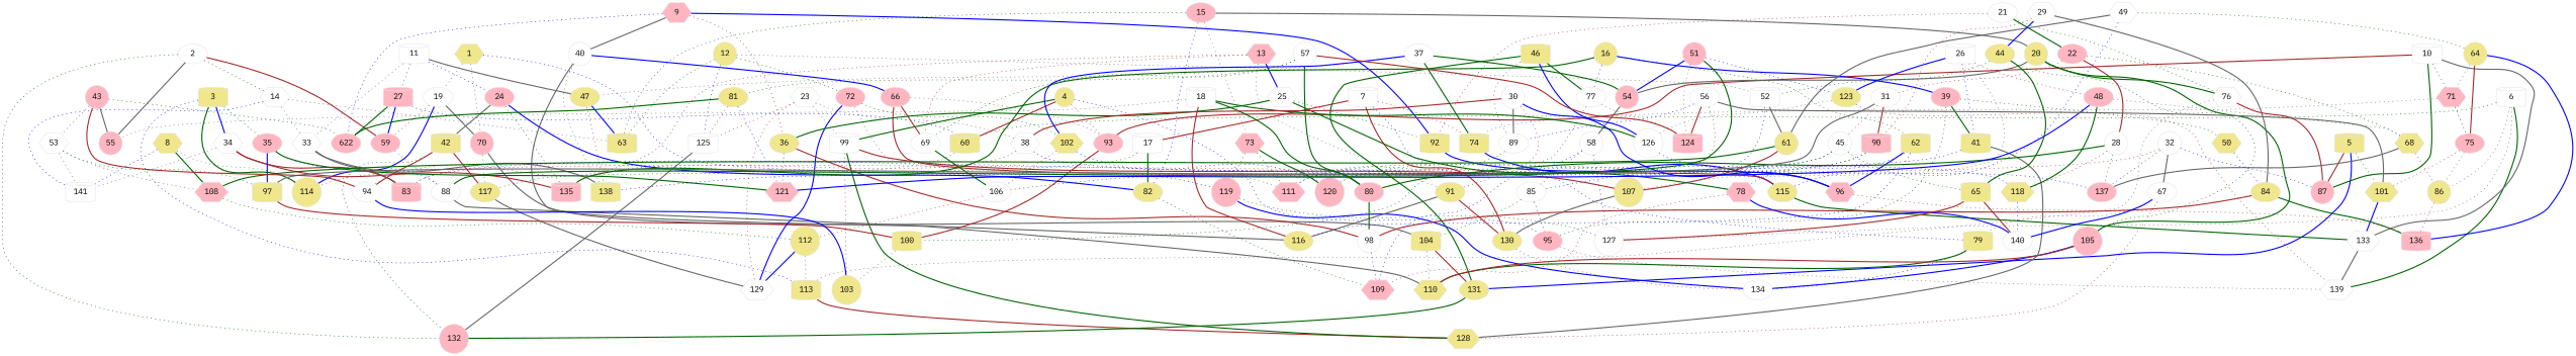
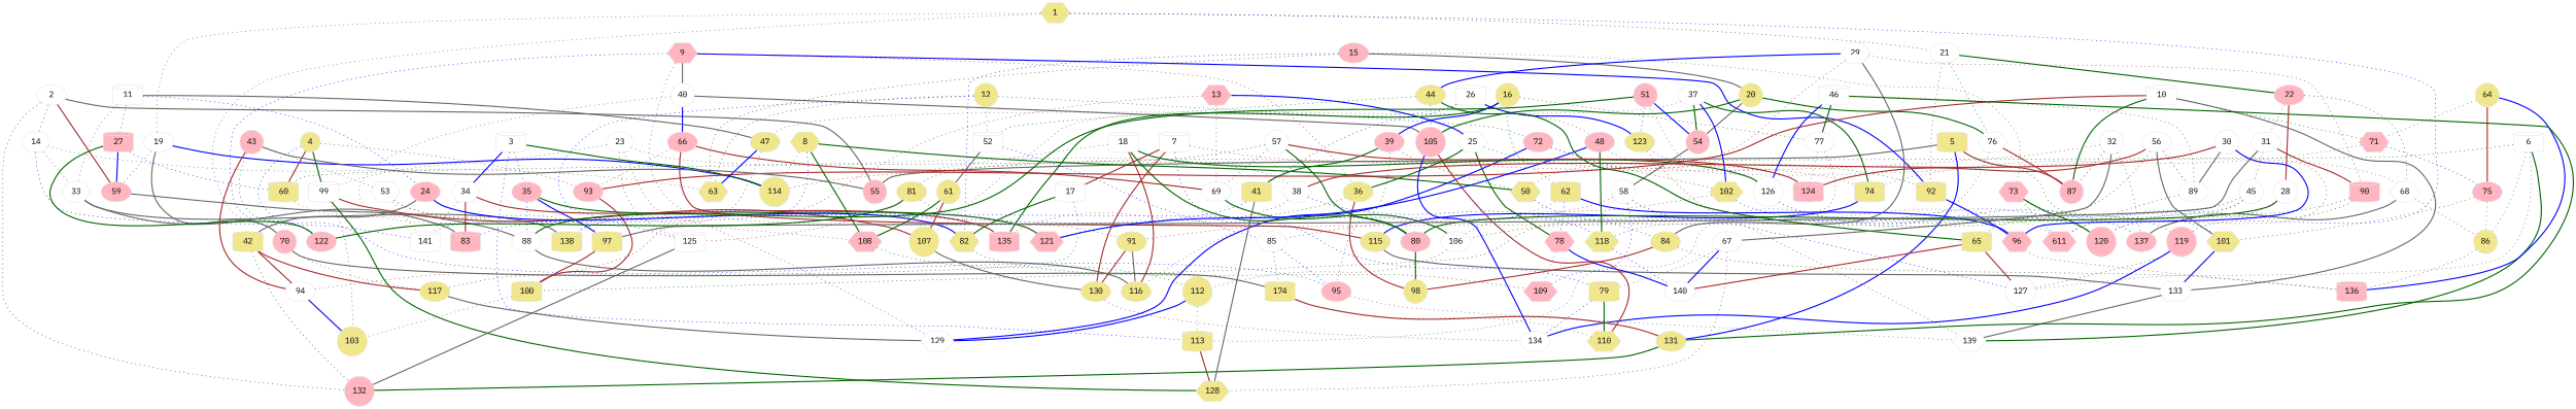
  graph {
    fontname="IBM Plex Mono"
    node [color=gray90 fillcolor=white fontname="IBM Plex Mono" shape=ellipse style=filled]
    edge [color=darkgreen fontname="IBM Plex Mono" style=dotted]
    1 [fillcolor=khaki shape=hexagon]
    19
    21
    70 [fillcolor=lightpink shape=circle]
    119 [fillcolor=lightpink shape=circle]
    59 [fillcolor=lightpink]
    114 [fillcolor=khaki shape=circle]
    92 [fillcolor=khaki shape=cylinder]
    76 [shape=hexagon]
    22 [fillcolor=lightpink]
    117 [fillcolor=khaki]
-   104 [fillcolor=khaki shape=cylinder]
+   104 [fillcolor=khaki shape=cylinder label=174]
    127 [shape=circle]
    134
    14 [shape=hexagon]
    2
    55 [fillcolor=lightpink shape=circle]
    132 [fillcolor=lightpink shape=circle]
    141 [shape=cylinder]
    33 [shape=hexagon]
-   63 [fillcolor=khaki shape=cylinder]
+   63 [fillcolor=khaki shape=hexagon]
    88
-   3 [fillcolor=khaki shape=cylinder]
+   3 [shape=cylinder]
    34 [shape=hexagon]
    35 [fillcolor=lightpink]
    113 [fillcolor=khaki shape=cylinder]
    135 [fillcolor=lightpink shape=cylinder]
    83 [fillcolor=lightpink shape=cylinder]
    97 [fillcolor=khaki shape=cylinder]
    121 [fillcolor=lightpink shape=hexagon]
    128 [fillcolor=khaki shape=hexagon]
    4 [fillcolor=khaki shape=circle]
    60 [fillcolor=khaki shape=cylinder]
    93 [fillcolor=lightpink]
    95 [fillcolor=lightpink]
    99 [shape=cylinder]
    100 [fillcolor=khaki shape=cylinder]
    139 [shape=hexagon]
    103 [fillcolor=khaki shape=circle]
    5 [fillcolor=khaki shape=cylinder]
    87 [fillcolor=lightpink shape=circle]
    101 [fillcolor=khaki shape=hexagon]
    131 [fillcolor=khaki]
    133 [shape=hexagon]
    6 [shape=cylinder]
    86 [fillcolor=khaki shape=circle]
    136 [fillcolor=lightpink shape=cylinder]
    7 [shape=cylinder]
    17 [shape=cylinder]
    74 [fillcolor=khaki shape=cylinder]
    79 [fillcolor=khaki shape=cylinder]
    130 [fillcolor=khaki]
-   82 [fillcolor=khaki]
+   82 [fillcolor=khaki shape=hexagon]
    115 [fillcolor=khaki]
    110 [fillcolor=khaki shape=hexagon]
    8 [fillcolor=khaki shape=hexagon]
    50 [fillcolor=khaki shape=hexagon]
    108 [fillcolor=lightpink shape=hexagon]
    84 [fillcolor=khaki]
    112 [fillcolor=khaki shape=circle]
    9 [fillcolor=lightpink shape=hexagon]
    36 [fillcolor=khaki]
    40 [shape=circle]
-   122 [fillcolor=lightpink label=622]
-   98 [shape=circle]
+   122 [fillcolor=lightpink]
+   98 [fillcolor=khaki shape=circle]
    138 [fillcolor=khaki shape=cylinder]
    66 [fillcolor=lightpink]
    96 [fillcolor=lightpink shape=hexagon]
    10 [shape=cylinder]
    71 [fillcolor=lightpink shape=hexagon]
    75 [fillcolor=lightpink]
    11 [shape=cylinder]
    24 [fillcolor=lightpink]
    27 [fillcolor=lightpink shape=cylinder]
    47 [fillcolor=khaki]
    42 [fillcolor=khaki shape=cylinder]
    12 [fillcolor=khaki shape=circle]
    52 [shape=cylinder]
    72 [fillcolor=lightpink]
    125 [shape=cylinder]
    61 [fillcolor=khaki shape=circle]
    85
    129 [shape=hexagon]
    102 [fillcolor=khaki shape=hexagon]
-   111 [fillcolor=lightpink shape=hexagon]
+   111 [fillcolor=lightpink shape=hexagon label=611]
    13 [fillcolor=lightpink shape=hexagon]
    25 [shape=hexagon]
    69
    91 [fillcolor=khaki]
    94
    78 [fillcolor=lightpink shape=hexagon]
    106
    116 [fillcolor=khaki]
    15 [fillcolor=lightpink]
    20 [fillcolor=khaki shape=circle]
    73 [fillcolor=lightpink shape=hexagon]
    54 [fillcolor=lightpink shape=circle]
    105 [fillcolor=lightpink shape=circle]
    120 [fillcolor=lightpink shape=circle]
    109 [fillcolor=lightpink shape=hexagon]
    16 [fillcolor=khaki shape=circle]
    39 [fillcolor=lightpink]
    62 [fillcolor=khaki shape=cylinder]
    77
    41 [fillcolor=khaki shape=cylinder]
    124 [fillcolor=lightpink shape=cylinder]
-   49 [shape=hexagon]
    64 [fillcolor=khaki shape=circle]
    18 [shape=cylinder]
    80 [fillcolor=lightpink]
    126 [shape=circle]
    137 [fillcolor=lightpink]
    58 [shape=circle]
    28 [shape=circle]
    31
-   68 [fillcolor=khaki shape=hexagon]
+   68 [shape=hexagon]
    118 [fillcolor=khaki shape=hexagon]
    90 [fillcolor=lightpink shape=cylinder]
    45 [shape=circle]
    23 [shape=hexagon]
    38 [shape=hexagon]
    107 [fillcolor=khaki shape=circle]
    140
    26 [shape=cylinder]
    48 [fillcolor=lightpink]
    123 [fillcolor=khaki]
    29 [shape=hexagon]
    44 [fillcolor=khaki]
    65 [fillcolor=khaki shape=cylinder]
    30 [shape=circle]
    89
    32 [shape=circle]
    67
    37
    43 [fillcolor=lightpink shape=circle]
    53 [shape=hexagon]
-   46 [fillcolor=khaki shape=cylinder]
+   46 [shape=cylinder]
    51 [fillcolor=lightpink shape=circle]
    56
    57 [shape=circle]
    81 [fillcolor=khaki]
    1 -- 19 [color=gray40]
+   1 -- 21
    1 -- 70 [color=gray40]
    1 -- 119 [color=blue]
    19 -- 70 [color=gray40 style=bold]
    19 -- 59 [color=brown]
    19 -- 114 [color=blue style=bold]
    21 -- 92 [color=brown]
    21 -- 76
    21 -- 22 [style=bold]
    70 -- 117 [color=gray40]
    70 -- 104 [color=gray40 style=bold]
    119 -- 127
    119 -- 134 [color=blue style=bold]
-   59 -- 88 [color=gray40]
+   59 -- 88 [color=gray40 style=bold]
    92 -- 96 [color=blue style=bold]
    76 -- 113 [color=gray40]
    76 -- 87 [color=brown style=bold]
    22 -- 28 [color=brown style=bold]
    22 -- 31 [color=brown]
    22 -- 68
    117 -- 129 [color=gray40 style=bold]
    104 -- 131 [color=brown style=bold]
    104 -- 110 [color=gray40]
    14 -- 141 [color=blue]
    14 -- 33 [color=gray40]
    14 -- 63 [color=gray40]
    2 -- 59 [color=brown style=bold]
    2 -- 14
    2 -- 55 [color=gray40 style=bold]
    2 -- 132
    33 -- 83 [color=gray40 style=bold]
    33 -- 138 [color=gray40 style=bold]
    88 -- 116 [color=gray40 style=bold]
    3 -- 114 [style=bold]
    3 -- 34 [color=blue style=bold]
    3 -- 35
    3 -- 113 [color=blue]
    34 -- 141 [color=gray40]
    34 -- 135 [color=brown style=bold]
    34 -- 83 [color=brown style=bold]
    35 -- 88 [color=blue]
    35 -- 97 [color=blue style=bold]
    35 -- 121 [style=bold]
    113 -- 128 [color=brown style=bold]
    97 -- 100 [color=brown style=bold]
    4 -- 60 [color=brown style=bold]
    4 -- 93 [color=brown]
    4 -- 95 [color=blue]
    4 -- 99 [style=bold]
    60 -- 83 [color=gray40]
    93 -- 100 [color=brown style=bold]
    95 -- 139 [color=gray40]
    99 -- 128 [style=bold]
    99 -- 103 [color=brown]
    99 -- 107 [color=brown style=bold]
    100 -- 103 [color=gray40]
+   5 -- 55 [color=gray40 style=bold]
    5 -- 87 [color=brown style=bold]
    5 -- 101
    5 -- 131 [color=blue style=bold]
    101 -- 133 [color=blue style=bold]
    131 -- 132 [style=bold]
    133 -- 139 [color=gray40 style=bold]
    6 -- 127 [color=gray40]
    6 -- 60
    6 -- 139 [style=bold]
    6 -- 86 [color=gray40]
    86 -- 136 [color=brown]
    7 -- 17 [color=brown style=bold]
    7 -- 74 [color=brown]
    7 -- 79 [color=blue]
    7 -- 130 [color=brown style=bold]
    17 -- 117
    17 -- 82 [style=bold]
    74 -- 115 [color=blue style=bold]
    79 -- 134 [color=blue]
    79 -- 110 [style=bold]
    130 -- 134 [color=brown]
    82 -- 109
-   115 -- 133 [style=bold]
+   115 -- 133 [color=gray40 style=bold]
    8 -- 114 [color=gray40]
    8 -- 141 [color=blue]
+   8 -- 50 [style=bold]
    8 -- 108 [style=bold]
    50 -- 84 [color=blue]
    108 -- 112
-   84 -- 136 [style=bold]
+   84 -- 136
    84 -- 98 [color=brown style=bold]
    112 -- 113 [color=gray40]
    112 -- 129 [color=blue style=bold]
    9 -- 92 [color=blue style=bold]
    9 -- 36 [color=brown]
    9 -- 40 [color=gray40 style=bold]
    9 -- 122 [color=blue]
    36 -- 121
    36 -- 98 [color=brown style=bold]
-   40 -- 110 [color=gray40 style=bold]
+   40 -- 105 [color=gray40 style=bold]
    40 -- 138 [color=gray40]
    40 -- 66 [color=blue style=bold]
-   98 -- 109 [color=blue]
    66 -- 93 [color=gray40]
    66 -- 115 [color=brown style=bold]
    66 -- 69 [color=brown style=bold]
    96 -- 136 [color=brown]
    10 -- 93 [color=brown style=bold]
    10 -- 87 [style=bold]
    10 -- 133 [color=gray40 style=bold]
    10 -- 71
    71 -- 74 [color=gray40]
    71 -- 75 [color=blue]
    75 -- 101 [color=brown]
    75 -- 86 [color=gray40]
    11 -- 33 [color=gray40]
    11 -- 24 [color=blue]
    11 -- 27
    11 -- 47 [color=gray40 style=bold]
    24 -- 135
    24 -- 82 [color=blue style=bold]
    24 -- 42 [color=gray40 style=bold]
    27 -- 59 [color=blue style=bold]
    27 -- 60 [color=blue]
    27 -- 122 [style=bold]
    47 -- 63 [color=blue style=bold]
    47 -- 138 [color=brown]
    42 -- 117 [color=brown style=bold]
    42 -- 132
    42 -- 94 [color=brown style=bold]
    12 -- 63
    12 -- 52 [color=gray40]
    12 -- 72
    12 -- 125 [color=blue]
    52 -- 61 [color=gray40 style=bold]
    52 -- 85 [color=blue]
    72 -- 129 [color=blue style=bold]
    72 -- 102
    72 -- 111 [color=gray40]
    125 -- 132 [color=gray40 style=bold]
    61 -- 108 [style=bold]
    61 -- 107 [color=brown style=bold]
    85 -- 104
    85 -- 95 [color=blue]
    102 -- 106 [color=brown]
    102 -- 120 [color=blue]
    13 -- 25 [color=blue style=bold]
    13 -- 69 [color=brown]
-   13 -- 91 [color=gray40]
+   9 -- 91 [color=gray40]
    13 -- 94 [color=brown]
    25 -- 92
    25 -- 36 [style=bold]
    25 -- 78 [style=bold]
    69 -- 106 [style=bold]
    91 -- 130 [color=brown style=bold]
    91 -- 116 [color=gray40 style=bold]
    94 -- 103 [color=blue style=bold]
    78 -- 109 [color=brown]
    78 -- 140 [color=blue style=bold]
    106 -- 112 [color=brown]
    15 -- 63
    15 -- 82 [color=blue]
    15 -- 20 [color=gray40 style=bold]
    15 -- 73 [color=gray40]
    20 -- 76 [style=bold]
    20 -- 54 [color=gray40 style=bold]
    20 -- 105 [style=bold]
    73 -- 119
    73 -- 111
    73 -- 120 [style=bold]
    54 -- 58 [color=gray40 style=bold]
    105 -- 134 [color=blue style=bold]
    105 -- 110 [color=brown style=bold]
    16 -- 135 [style=bold]
    16 -- 39 [color=blue style=bold]
    16 -- 62
-   16 -- 77 [color=blue]
+   16 -- 77
    39 -- 95
    39 -- 50
    39 -- 41 [style=bold]
    62 -- 96 [color=blue style=bold]
    62 -- 78 [color=blue]
-   62 -- 116 [color=blue]
+   62 -- 116 [color=gray40]
    77 -- 91 [color=brown]
    77 -- 124 [color=gray40]
    41 -- 128 [color=gray40 style=bold]
    41 -- 138 [color=blue]
-   49 -- 115 [color=blue]
-   49 -- 61 [color=gray40 style=bold]
-   49 -- 64
    64 -- 136 [color=blue style=bold]
    64 -- 71 [color=gray40]
    64 -- 75 [color=brown style=bold]
    18 -- 55 [color=gray40]
    18 -- 116 [color=brown style=bold]
    18 -- 80 [style=bold]
    18 -- 126 [style=bold]
    80 -- 98 [style=bold]
    126 -- 137 [color=blue]
    58 -- 127 [color=blue]
    58 -- 85 [color=brown]
    58 -- 109 [color=blue]
    28 -- 80 [style=bold]
    28 -- 137
    28 -- 118 [color=brown]
    31 -- 97 [color=gray40 style=bold]
    31 -- 90 [color=brown style=bold]
-   31 -- 45 [color=brown]
+   31 -- 45
    68 -- 86 [color=brown]
    68 -- 137 [color=gray40 style=bold]
    118 -- 140 [color=blue]
    90 -- 111
    90 -- 120
    45 -- 83 [color=blue]
    45 -- 106
    45 -- 65
    23 -- 99 [color=gray40]
    23 -- 125 [color=brown]
    23 -- 129 [color=brown]
    23 -- 38 [color=gray40]
    38 -- 135 [color=brown]
    38 -- 118 [color=blue]
    107 -- 130 [color=gray40 style=bold]
    26 -- 41 [color=blue]
    26 -- 107 [color=gray40]
    26 -- 48 [color=brown]
    26 -- 123 [color=blue style=bold]
    48 -- 121 [color=blue style=bold]
    48 -- 68 [color=gray40]
    48 -- 118 [style=bold]
    123 -- 139 [color=brown]
    123 -- 126 [color=gray40]
+   29 -- 50 [color=brown]
    29 -- 84 [color=gray40 style=bold]
    29 -- 90 [color=brown]
    29 -- 44 [color=blue style=bold]
    44 -- 52
    44 -- 105
    44 -- 65 [style=bold]
    65 -- 127 [color=brown style=bold]
    65 -- 140 [color=brown style=bold]
    30 -- 96 [color=blue style=bold]
    30 -- 120 [color=brown]
    30 -- 38 [color=brown style=bold]
    30 -- 89 [color=gray40 style=bold]
    89 -- 111
    32 -- 114 [color=brown]
    32 -- 87 [color=blue]
    32 -- 137
    32 -- 67 [color=gray40 style=bold]
    67 -- 128 [color=brown]
    67 -- 79 [color=gray40]
    67 -- 140 [color=blue style=bold]
    37 -- 74 [style=bold]
    37 -- 47 [color=gray40]
    37 -- 102 [color=blue style=bold]
    37 -- 54 [style=bold]
    43 -- 55 [color=gray40 style=bold]
    43 -- 122
    43 -- 94 [color=brown style=bold]
    43 -- 53 [color=gray40]
    53 -- 141 [color=gray40]
    53 -- 97
    53 -- 108 [color=gray40]
    46 -- 131 [style=bold]
    46 -- 77 [style=bold]
    46 -- 126 [color=blue style=bold]
    46 -- 89 [color=brown]
    51 -- 88 [style=bold]
    51 -- 54 [color=blue style=bold]
    51 -- 124 [color=gray40]
    51 -- 123 [color=blue]
    56 -- 100
    56 -- 101 [color=gray40 style=bold]
    56 -- 124 [color=brown style=bold]
    56 -- 89 [color=blue]
    57 -- 69
    57 -- 124 [color=brown style=bold]
    57 -- 80 [style=bold]
    57 -- 81
-   81 -- 121 [color=blue]
+   81 -- 121 [color=brown]
    81 -- 122 [style=bold]
    81 -- 125 [color=brown]
  }
